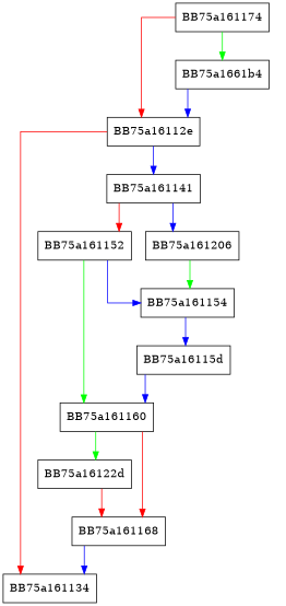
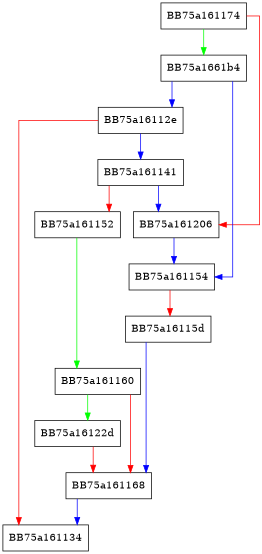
  digraph {
    splines=ortho
    node [shape=box]
    edge [color=blue]
    n1 [label=BB75a161174]
    n2 [label=BB75a1661b4]
    BB75a16112e
    BB75a161141
    BB75a161134
    BB75a161206
    BB75a161152
    BB75a161154
    BB75a161160
    BB75a16115d
    BB75a16122d
    BB75a161168
    n1 -> n2 [color=green]
-   n1 -> BB75a16112e [color=red]
+   n1 -> BB75a161206 [color=red]
    n2 -> BB75a16112e
    BB75a16112e -> BB75a161141
    BB75a16112e -> BB75a161134 [color=red]
    BB75a161141 -> BB75a161206
    BB75a161141 -> BB75a161152 [color=red]
-   BB75a161206 -> BB75a161154 [color=green]
-   BB75a161152 -> BB75a161154
+   BB75a161206 -> BB75a161154
+   n2 -> BB75a161154
    BB75a161152 -> BB75a161160 [color=green]
-   BB75a161154 -> BB75a16115d
+   BB75a161154 -> BB75a16115d [color=red]
    BB75a161160 -> BB75a16122d [color=green]
    BB75a161160 -> BB75a161168 [color=red]
-   BB75a16115d -> BB75a161160
+   BB75a16115d -> BB75a161168
    BB75a16122d -> BB75a161168 [color=red]
    BB75a161168 -> BB75a161134
  }
